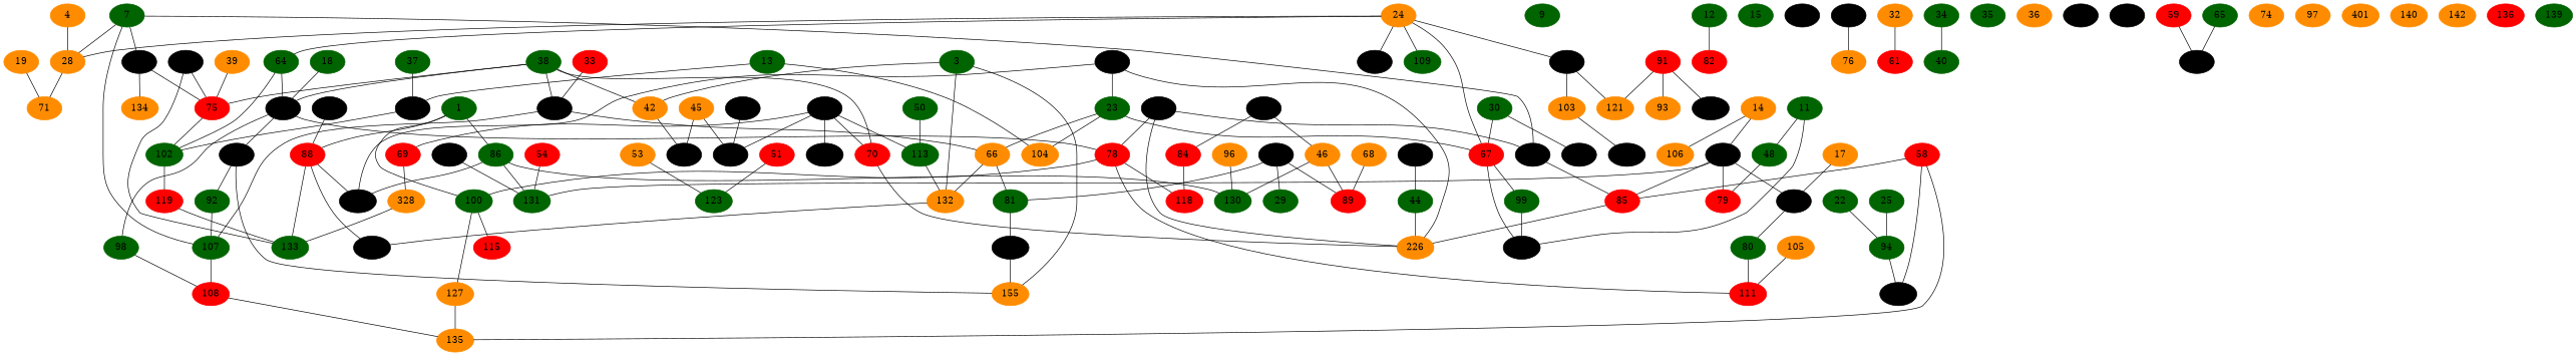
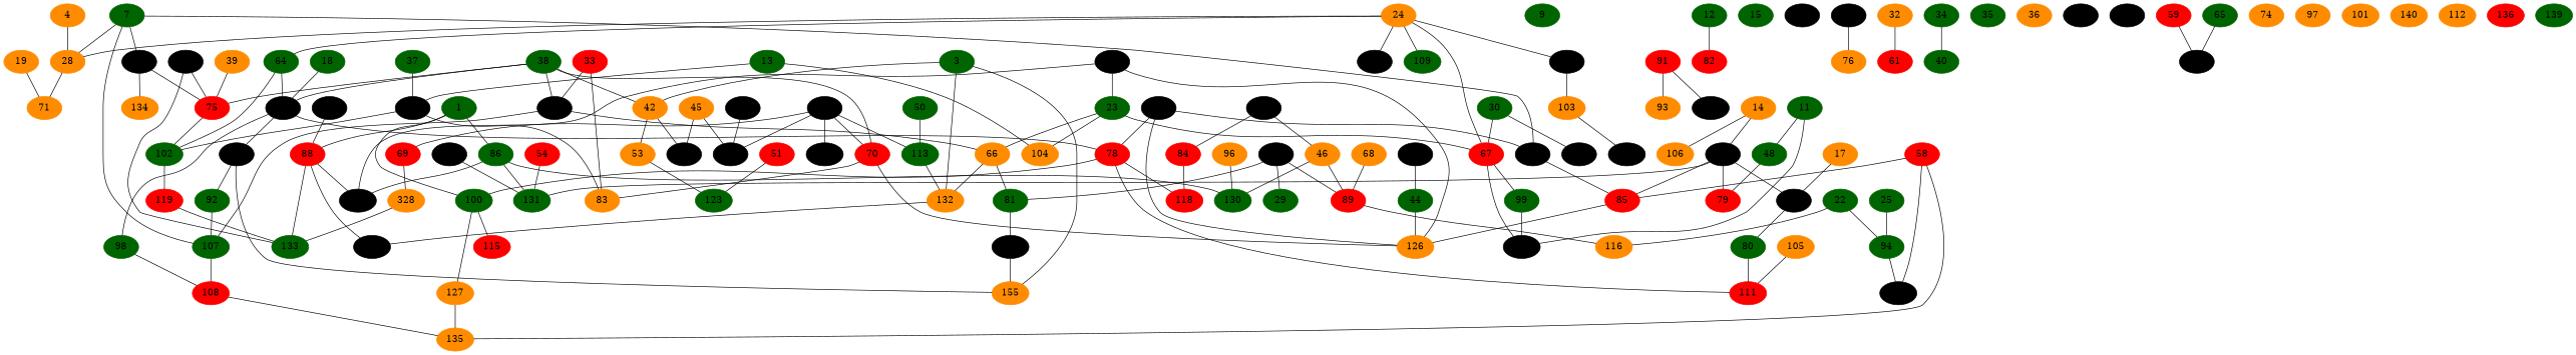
  graph {
    node [color=darkgreen style=filled]
    1
    86
    88 [color=red]
    100
    129 [color=black]
    130
    131
    133
    138 [color=black]
    115 [color=red]
    127 [color=darkorange]
    2 [color=black]
    29
    81
    89 [color=red]
    122 [color=black]
+   116 [color=darkorange]
    42 [color=darkorange]
    3
    n20 [color=darkorange label=155]
    132 [color=darkorange]
    49 [color=black]
    53 [color=darkorange]
    4 [color=darkorange]
    28 [color=darkorange]
    71 [color=darkorange]
    5 [color=black]
    73 [color=black]
    78 [color=red]
-   126 [color=darkorange label=226]
+   126 [color=darkorange]
    85 [color=red]
    111 [color=red]
    118 [color=red]
    6 [color=black]
    44
    7
    20 [color=black]
    107
    75 [color=red]
    134 [color=darkorange]
    108 [color=red]
    8 [color=black]
    46 [color=darkorange]
    84 [color=red]
    9
    10 [color=black]
    62 [color=black]
    11
    48
    124 [color=black]
    79 [color=red]
    82 [color=red]
    12
    63 [color=black]
    13
    104 [color=darkorange]
+   83 [color=darkorange]
    102
    14 [color=darkorange]
    52 [color=black]
    106 [color=darkorange]
    60 [color=black]
    15
    16 [color=black]
    23
    66 [color=darkorange]
    67 [color=red]
    17 [color=darkorange]
    80
    72 [color=black]
    18
    77 [color=black]
    98
    19 [color=darkorange]
    21 [color=black]
    22
    94
    114 [color=black]
    99
    24 [color=darkorange]
    26 [color=black]
    64
    90 [color=black]
    109
-   121 [color=darkorange]
    103 [color=darkorange]
    25
    27 [color=black]
    76 [color=darkorange]
    30
    31 [color=black]
    32 [color=darkorange]
    61 [color=red]
    33 [color=red]
    56 [color=black]
    34
    40
    35
    36 [color=darkorange]
    37
    38
    70 [color=red]
    39 [color=darkorange]
    41 [color=black]
    123
    43 [color=black]
    45 [color=darkorange]
    47 [color=black]
    50
    113
    51 [color=red]
    54 [color=red]
    55 [color=black]
    57 [color=black]
    69 [color=red]
    120 [color=black]
    n117 [color=darkorange label=328]
    58 [color=red]
    135 [color=darkorange]
    59 [color=red]
    87 [color=black]
    119 [color=red]
    65
    68 [color=darkorange]
    92
    74 [color=darkorange]
    137 [color=black]
    91 [color=red]
    93 [color=darkorange]
    117 [color=black]
    95 [color=black]
    96 [color=darkorange]
    97 [color=darkorange]
-   101 [color=darkorange label=401]
+   101 [color=darkorange]
    105 [color=darkorange]
    n136 [color=darkorange label=140]
-   112 [color=darkorange label=142]
+   112 [color=darkorange]
    136 [color=red]
    139
    1 -- 86
    1 -- 88
    1 -- 100
    86 -- 129
    86 -- 130
    86 -- 131
    88 -- 129
    88 -- 133
    88 -- 138
    100 -- 115
    100 -- 127
    127 -- 135
    2 -- 29
    2 -- 81
    2 -- 89
    81 -- 122
+   89 -- 116
    122 -- n20
    42 -- 49
+   42 -- 53
    3 -- 42
    3 -- n20
    3 -- 132
    132 -- 138
    53 -- 123
    4 -- 28
    28 -- 71
    5 -- 73
    5 -- 78
    5 -- 126
    73 -- 85
    78 -- 100
    78 -- 111
    78 -- 118
    85 -- 126
    6 -- 44
    44 -- 126
    7 -- 28
    7 -- 73
    7 -- 20
    7 -- 107
    20 -- 75
    20 -- 134
    107 -- 108
    75 -- 102
    108 -- 135
    8 -- 46
    8 -- 84
    46 -- 130
    46 -- 89
    84 -- 118
    10 -- 62
    11 -- 48
    11 -- 124
    48 -- 79
    12 -- 82
+   63 -- 83
    63 -- 102
    13 -- 63
    13 -- 104
    102 -- 119
    14 -- 52
    14 -- 106
    52 -- 131
    52 -- 85
    52 -- 79
    52 -- 60
    60 -- 80
    16 -- 129
    16 -- 126
    16 -- 23
    23 -- 104
    23 -- 66
    23 -- 67
    66 -- 81
    66 -- 132
    67 -- 124
    67 -- 99
    17 -- 60
    80 -- 111
    72 -- 78
    72 -- 77
    72 -- 98
    18 -- 72
    77 -- n20
    77 -- 92
    98 -- 108
    19 -- 71
+   22 -- 116
    22 -- 94
    94 -- 114
    99 -- 124
    24 -- 28
    24 -- 67
    24 -- 26
    24 -- 64
    24 -- 90
    24 -- 109
    64 -- 102
    64 -- 72
-   90 -- 121
    90 -- 103
    103 -- 137
    25 -- 94
    27 -- 76
    30 -- 67
    30 -- 31
    32 -- 61
+   33 -- 83
    33 -- 56
    56 -- 107
    56 -- 66
    34 -- 40
    37 -- 63
    38 -- 42
    38 -- 75
    38 -- 72
    38 -- 56
    38 -- 70
    70 -- 126
+   70 -- 83
    39 -- 75
    45 -- 49
    45 -- 62
    47 -- 133
    47 -- 75
    50 -- 113
    113 -- 132
    51 -- 123
    54 -- 131
    55 -- 88
    57 -- 62
    57 -- 70
    57 -- 113
    57 -- 69
    57 -- 120
    69 -- n117
    n117 -- 133
    58 -- 85
    58 -- 114
    58 -- 135
    59 -- 87
    119 -- 133
    65 -- 87
    68 -- 89
    92 -- 107
-   91 -- 121
    91 -- 93
    91 -- 117
    95 -- 131
    96 -- 130
    105 -- 111
  }
